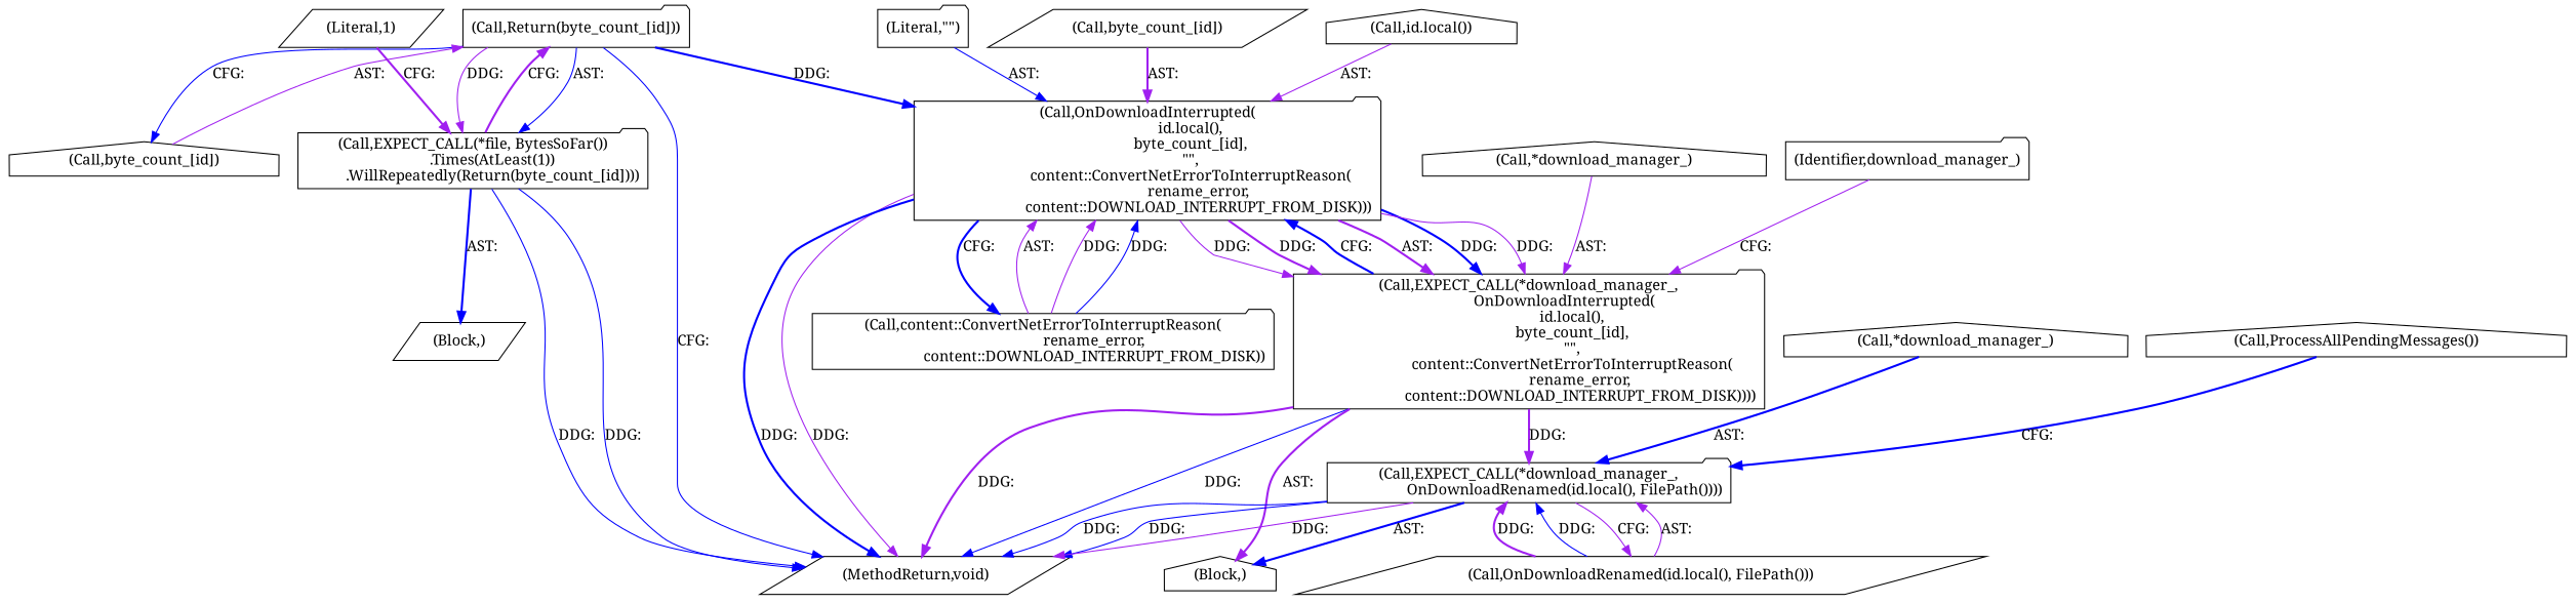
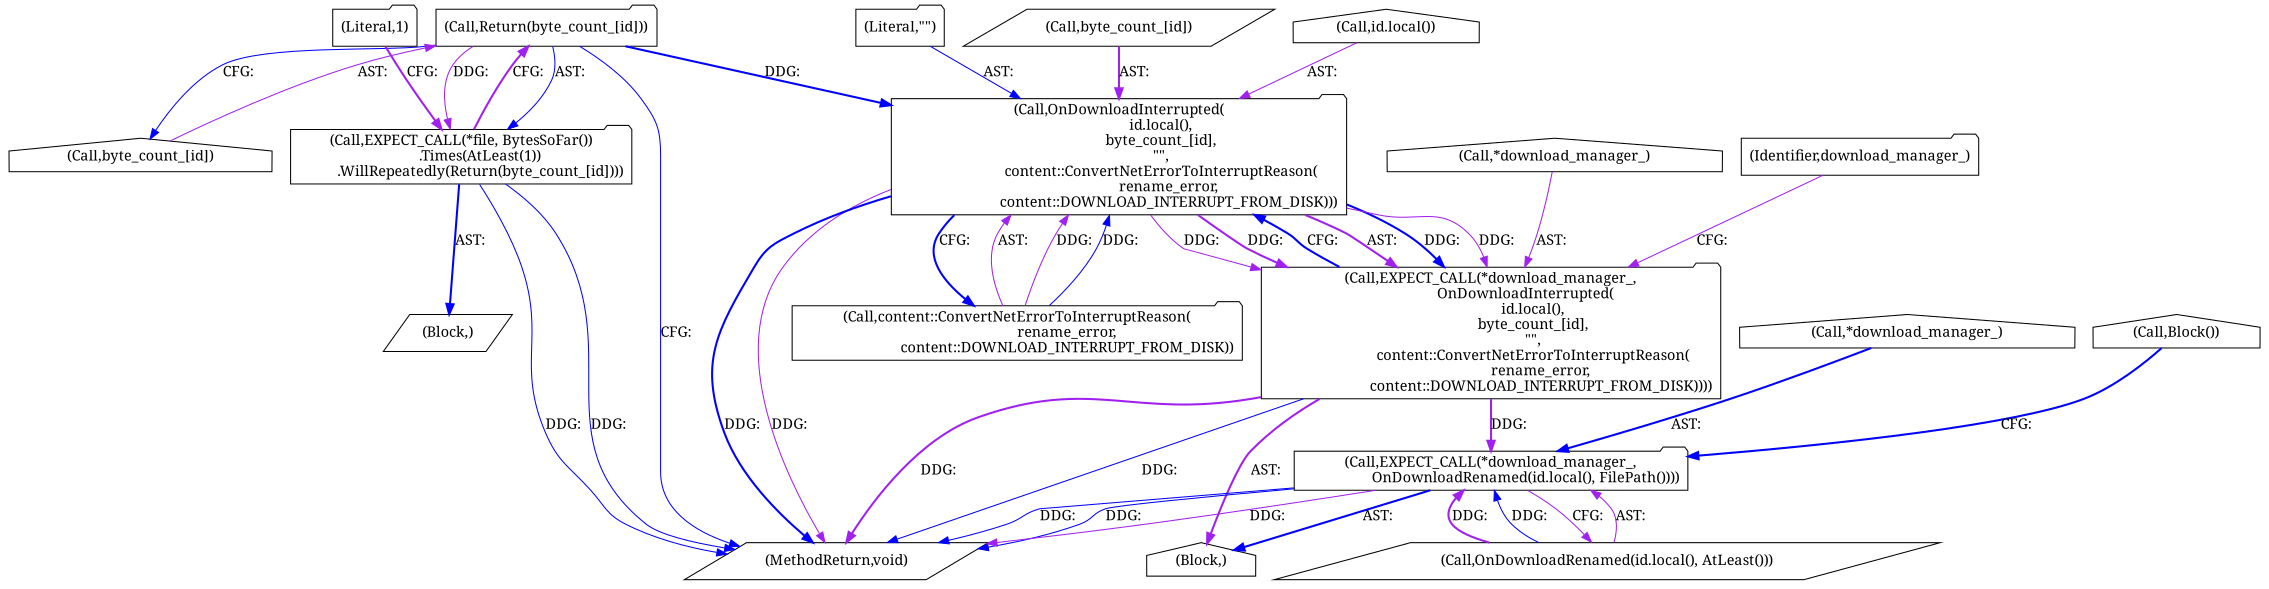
  digraph {
    fontname="Noto Serif"
    node [fontname="Noto Serif" shape=folder]
    edge [color=purple fontname="Noto Serif" style=solid]
    n1 [label="(Call,Return(byte_count_[id]))"]
    n2 [label="(Call,EXPECT_CALL(*file, BytesSoFar())\n          .Times(AtLeast(1))\n          .WillRepeatedly(Return(byte_count_[id])))"]
    n3 [label="(Call,OnDownloadInterrupted(\n                      id.local(),\n                      byte_count_[id],\n                      \"\",\n                      content::ConvertNetErrorToInterruptReason(\n                          rename_error,\n                          content::DOWNLOAD_INTERRUPT_FROM_DISK)))"]
    n4 [label="(Call,byte_count_[id])" shape=house]
    n5 [label="(MethodReturn,void)" shape=parallelogram]
    n6 [label="(Block,)" shape=parallelogram]
    n7 [label="(Call,EXPECT_CALL(*download_manager_,\n                  OnDownloadInterrupted(\n                      id.local(),\n                      byte_count_[id],\n                      \"\",\n                      content::ConvertNetErrorToInterruptReason(\n                          rename_error,\n                          content::DOWNLOAD_INTERRUPT_FROM_DISK))))"]
    n8 [label="(Call,content::ConvertNetErrorToInterruptReason(\n                          rename_error,\n                          content::DOWNLOAD_INTERRUPT_FROM_DISK))"]
    n9 [label="(Call,EXPECT_CALL(*download_manager_,\n                  OnDownloadRenamed(id.local(), FilePath())))"]
    n10 [label="(Block,)" shape=house]
-   n11 [label="(Call,OnDownloadRenamed(id.local(), FilePath()))" shape=parallelogram]
+   n11 [label="(Call,OnDownloadRenamed(id.local(), AtLeast()))" shape=parallelogram]
    n12 [label="(Call,byte_count_[id])" shape=parallelogram]
    n13 [label="(Call,id.local())" shape=house]
    n14 [label="(Literal,\"\")"]
    n15 [label="(Call,*download_manager_)" shape=house]
-   n16 [label="(Call,ProcessAllPendingMessages())" shape=house]
-   n17 [label="(Literal,1)" shape=parallelogram]
+   n16 [label="(Call,Block())" shape=house]
+   n17 [label="(Literal,1)"]
    n18 [label="(Call,*download_manager_)" shape=house]
    n19 [label="(Identifier,download_manager_)"]
    n1 -> n2 [color=blue label="AST: "]
    n1 -> n2 [label="DDG: "]
    n1 -> n3 [color=blue label="DDG: " style=bold]
    n1 -> n4 [color=blue label="CFG: "]
    n1 -> n5 [color=blue label="CFG: "]
    n2 -> n1 [label="CFG: " style=bold]
    n2 -> n5 [color=blue label="DDG: "]
    n2 -> n5 [color=blue label="DDG: "]
    n2 -> n6 [color=blue label="AST: " style=bold]
    n3 -> n5 [label="DDG: "]
    n3 -> n5 [color=blue label="DDG: " style=bold]
    n3 -> n7 [label="AST: " style=bold]
    n3 -> n7 [color=blue label="DDG: " style=bold]
    n3 -> n7 [label="DDG: "]
    n3 -> n7 [label="DDG: "]
    n3 -> n7 [label="DDG: " style=bold]
    n3 -> n8 [color=blue label="CFG: " style=bold]
    n4 -> n1 [label="AST: "]
    n7 -> n3 [color=blue label="CFG: " style=bold]
    n7 -> n5 [label="DDG: " style=bold]
    n7 -> n5 [color=blue label="DDG: "]
    n7 -> n9 [label="DDG: " style=bold]
    n7 -> n10 [label="AST: " style=bold]
    n8 -> n3 [label="AST: "]
    n8 -> n3 [label="DDG: "]
    n8 -> n3 [color=blue label="DDG: "]
    n9 -> n5 [color=blue label="DDG: "]
    n9 -> n5 [color=blue label="DDG: "]
    n9 -> n5 [label="DDG: "]
    n9 -> n10 [color=blue label="AST: " style=bold]
    n9 -> n11 [label="CFG: "]
    n11 -> n9 [label="AST: "]
    n11 -> n9 [label="DDG: " style=bold]
    n11 -> n9 [color=blue label="DDG: "]
    n12 -> n3 [label="AST: " style=bold]
    n13 -> n3 [label="AST: "]
    n14 -> n3 [color=blue label="AST: "]
    n15 -> n9 [color=blue label="AST: " style=bold]
    n16 -> n9 [color=blue label="CFG: " style=bold]
    n17 -> n2 [label="CFG: " style=bold]
    n18 -> n7 [label="AST: "]
    n19 -> n7 [label="CFG: "]
  }
